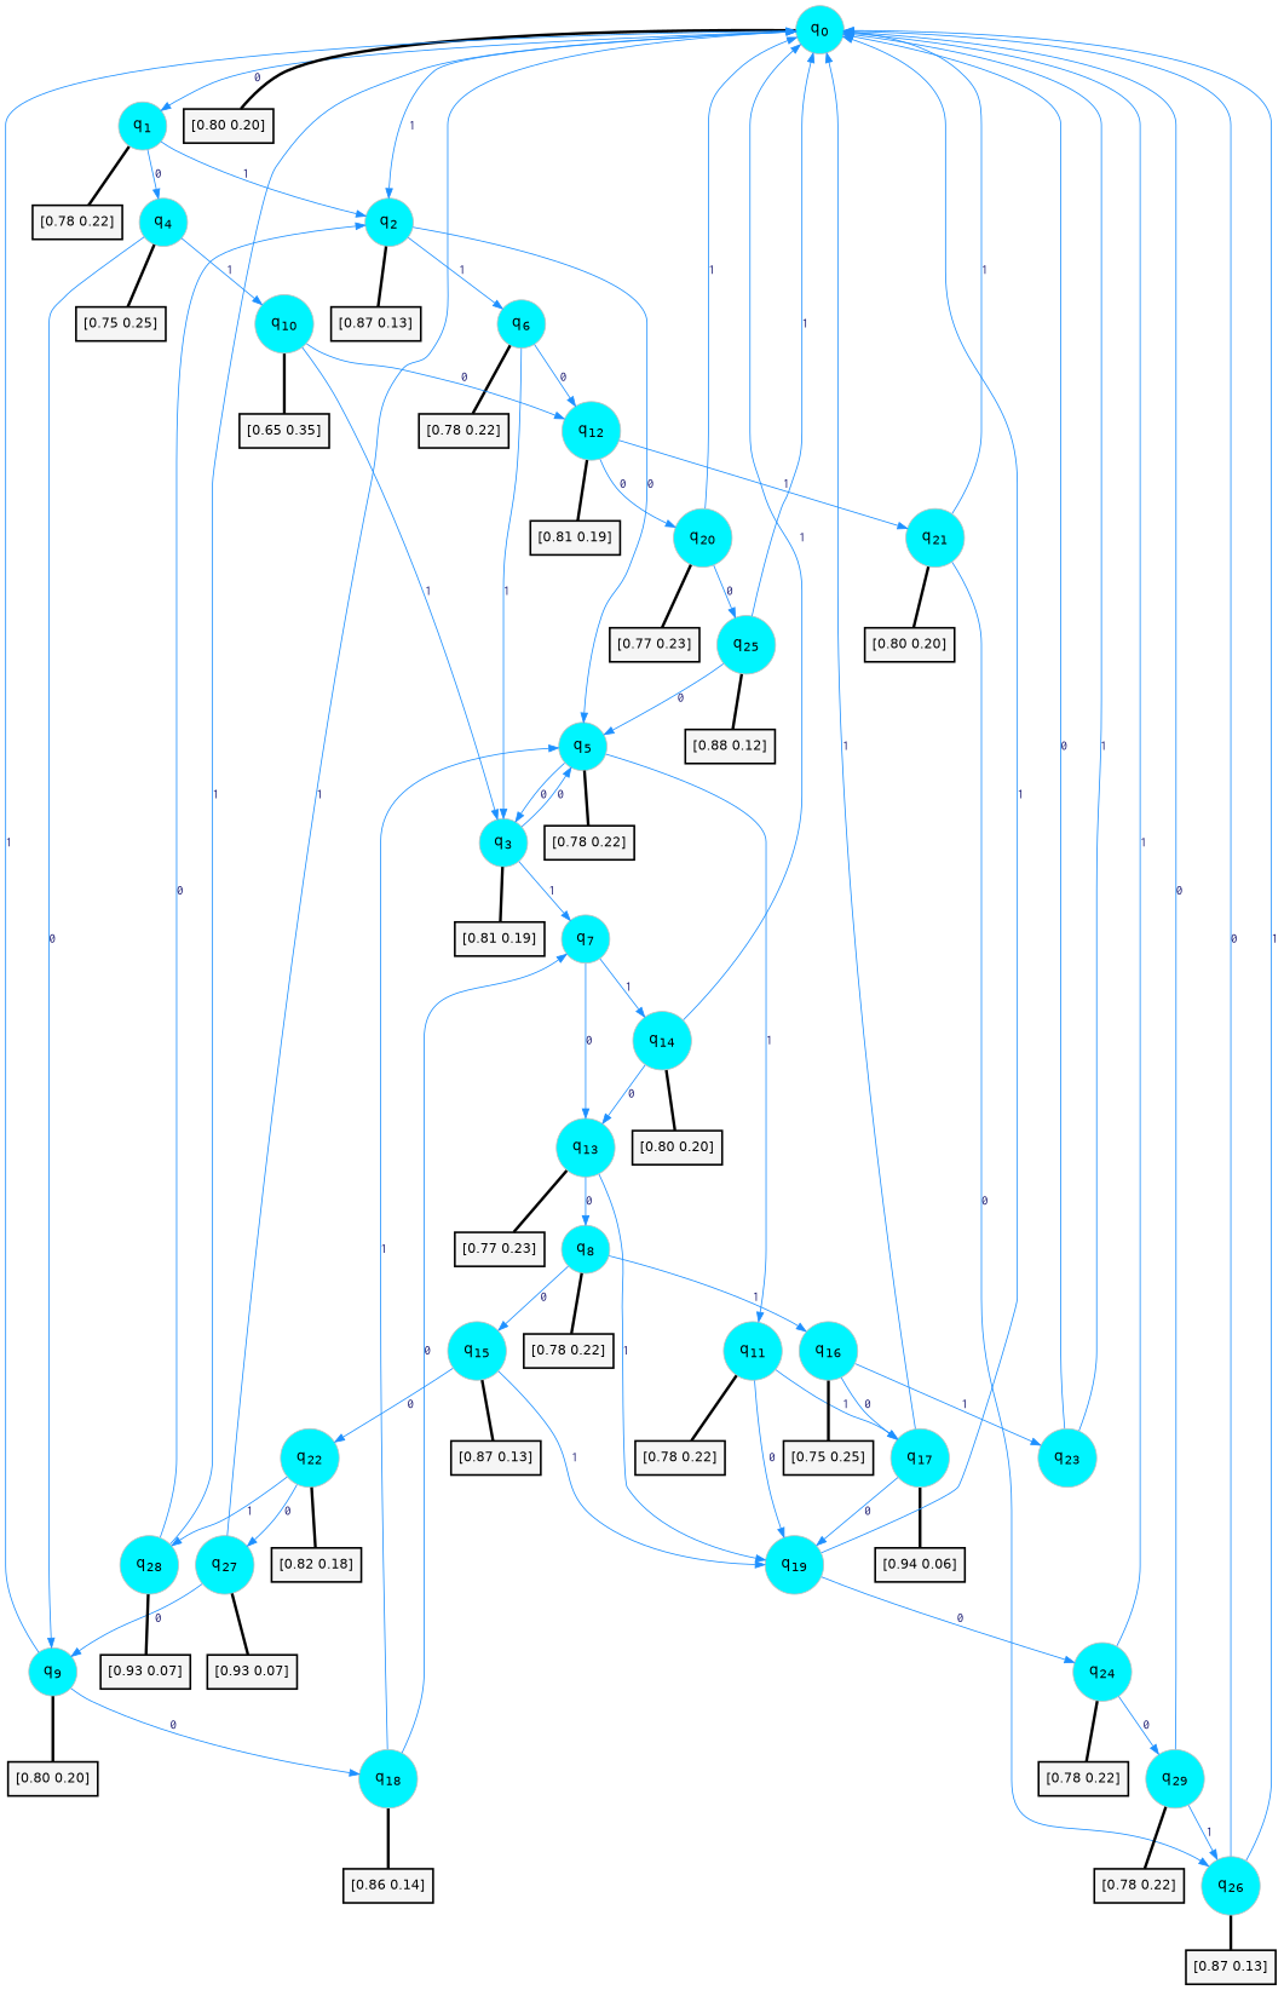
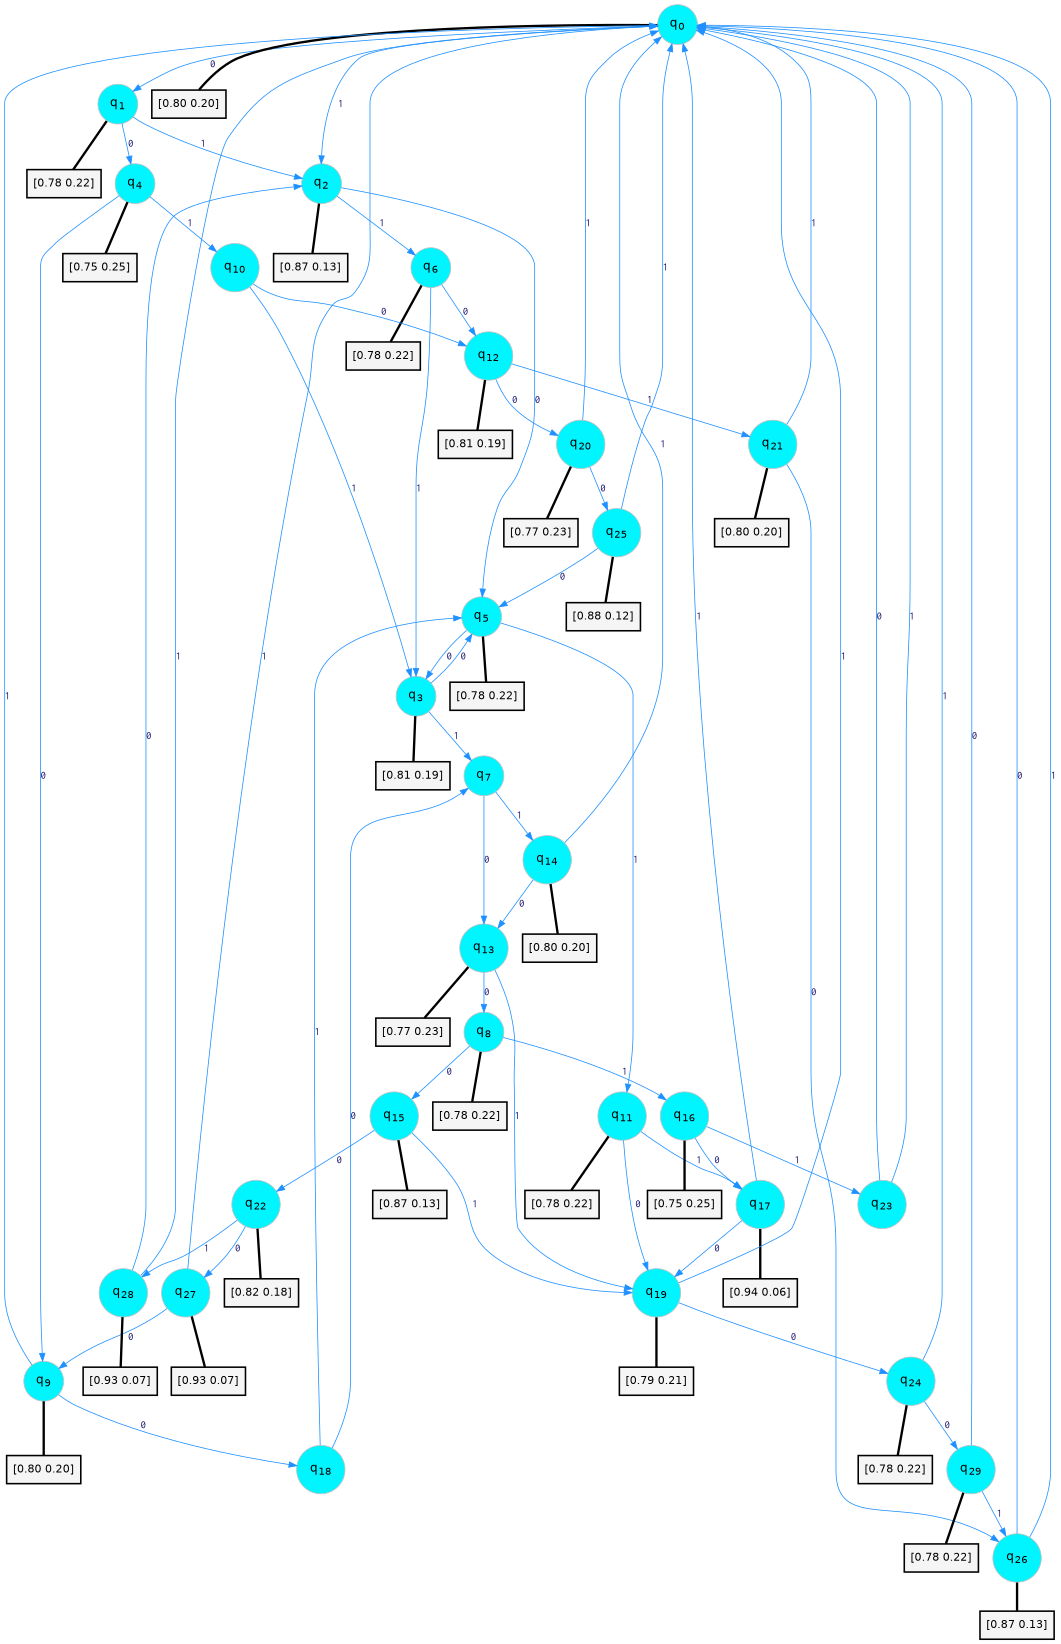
  digraph {
    rankdir=TD
    node [color=gray fillcolor=turquoise1 fontcolor=black fontname=Helvetica fontsize=16 fontweight=bold shape=circle style=filled]
    edge [arrowsize=1 color=dodgerblue1 fontcolor=midnightblue fontname=courier fontweight=bold penwidth=1 style=solid weight=20]
    n1 [label=<q<SUB>0</SUB>>]
    n2 [label=<q<SUB>1</SUB>>]
    n3 [label=<q<SUB>2</SUB>>]
    n4 [color=black fillcolor=whitesmoke fontsize=14 label="[0.80 0.20]" penwidth=2 shape=box]
    n5 [label=<q<SUB>4</SUB>>]
    n6 [color=black fillcolor=whitesmoke fontsize=14 label="[0.78 0.22]" penwidth=2 shape=box]
    n7 [label=<q<SUB>5</SUB>>]
    n8 [label=<q<SUB>6</SUB>>]
    n9 [color=black fillcolor=whitesmoke fontsize=14 label="[0.87 0.13]" penwidth=2 shape=box]
    n10 [label=<q<SUB>9</SUB>>]
    n11 [label=<q<SUB>10</SUB>>]
    n12 [color=black fillcolor=whitesmoke fontsize=14 label="[0.75 0.25]" penwidth=2 shape=box]
    n13 [label=<q<SUB>3</SUB>>]
    n14 [label=<q<SUB>11</SUB>>]
    n15 [color=black fillcolor=whitesmoke fontsize=14 label="[0.78 0.22]" penwidth=2 shape=box]
    n16 [label=<q<SUB>12</SUB>>]
    n17 [color=black fillcolor=whitesmoke fontsize=14 label="[0.78 0.22]" penwidth=2 shape=box]
    n18 [label=<q<SUB>7</SUB>>]
    n19 [color=black fillcolor=whitesmoke fontsize=14 label="[0.81 0.19]" penwidth=2 shape=box]
    n20 [label=<q<SUB>13</SUB>>]
    n21 [label=<q<SUB>14</SUB>>]
    n22 [label=<q<SUB>18</SUB>>]
    n23 [color=black fillcolor=whitesmoke fontsize=14 label="[0.80 0.20]" penwidth=2 shape=box]
-   n24 [color=black fillcolor=whitesmoke fontsize=14 label="[0.65 0.35]" penwidth=2 shape=box]
    n25 [label=<q<SUB>17</SUB>>]
    n26 [label=<q<SUB>19</SUB>>]
    n27 [color=black fillcolor=whitesmoke fontsize=14 label="[0.78 0.22]" penwidth=2 shape=box]
    n28 [label=<q<SUB>20</SUB>>]
    n29 [label=<q<SUB>21</SUB>>]
    n30 [color=black fillcolor=whitesmoke fontsize=14 label="[0.81 0.19]" penwidth=2 shape=box]
    n31 [label=<q<SUB>8</SUB>>]
    n32 [color=black fillcolor=whitesmoke fontsize=14 label="[0.77 0.23]" penwidth=2 shape=box]
    n33 [color=black fillcolor=whitesmoke fontsize=14 label="[0.80 0.20]" penwidth=2 shape=box]
    n34 [label=<q<SUB>15</SUB>>]
    n35 [label=<q<SUB>16</SUB>>]
    n36 [color=black fillcolor=whitesmoke fontsize=14 label="[0.78 0.22]" penwidth=2 shape=box]
    n37 [label=<q<SUB>22</SUB>>]
    n38 [color=black fillcolor=whitesmoke fontsize=14 label="[0.87 0.13]" penwidth=2 shape=box]
    n39 [label=<q<SUB>23</SUB>>]
    n40 [color=black fillcolor=whitesmoke fontsize=14 label="[0.75 0.25]" penwidth=2 shape=box]
-   n41 [color=black fillcolor=whitesmoke fontsize=14 label="[0.86 0.14]" penwidth=2 shape=box]
    n42 [color=black fillcolor=whitesmoke fontsize=14 label="[0.94 0.06]" penwidth=2 shape=box]
    n43 [label=<q<SUB>24</SUB>>]
+   n44 [color=black fillcolor=whitesmoke fontsize=14 label="[0.79 0.21]" penwidth=2 shape=box]
    n45 [label=<q<SUB>25</SUB>>]
    n46 [color=black fillcolor=whitesmoke fontsize=14 label="[0.77 0.23]" penwidth=2 shape=box]
    n47 [label=<q<SUB>26</SUB>>]
    n48 [color=black fillcolor=whitesmoke fontsize=14 label="[0.80 0.20]" penwidth=2 shape=box]
    n49 [label=<q<SUB>27</SUB>>]
    n50 [label=<q<SUB>28</SUB>>]
    n51 [color=black fillcolor=whitesmoke fontsize=14 label="[0.82 0.18]" penwidth=2 shape=box]
    n52 [label=<q<SUB>29</SUB>>]
    n53 [color=black fillcolor=whitesmoke fontsize=14 label="[0.78 0.22]" penwidth=2 shape=box]
    n54 [color=black fillcolor=whitesmoke fontsize=14 label="[0.88 0.12]" penwidth=2 shape=box]
    n55 [color=black fillcolor=whitesmoke fontsize=14 label="[0.87 0.13]" penwidth=2 shape=box]
    n56 [color=black fillcolor=whitesmoke fontsize=14 label="[0.93 0.07]" penwidth=2 shape=box]
    n57 [color=black fillcolor=whitesmoke fontsize=14 label="[0.93 0.07]" penwidth=2 shape=box]
    n58 [color=black fillcolor=whitesmoke fontsize=14 label="[0.78 0.22]" penwidth=2 shape=box]
    n1 -> n2 [label=0]
    n1 -> n3 [label=1]
    n1 -> n4 [arrowhead=none color=black penwidth=3]
    n2 -> n3 [label=1]
    n2 -> n5 [label=0]
    n2 -> n6 [arrowhead=none color=black penwidth=3]
    n3 -> n7 [label=0]
    n3 -> n8 [label=1]
    n3 -> n9 [arrowhead=none color=black penwidth=3]
    n5 -> n10 [label=0]
    n5 -> n11 [label=1]
    n5 -> n12 [arrowhead=none color=black penwidth=3]
    n7 -> n13 [label=0]
    n7 -> n14 [label=1]
    n7 -> n15 [arrowhead=none color=black penwidth=3]
    n8 -> n13 [label=1]
    n8 -> n16 [label=0]
    n8 -> n17 [arrowhead=none color=black penwidth=3]
    n10 -> n1 [label=1]
    n10 -> n22 [label=0]
    n10 -> n23 [arrowhead=none color=black penwidth=3]
    n11 -> n13 [label=1]
    n11 -> n16 [label=0]
-   n11 -> n24 [arrowhead=none color=black penwidth=3]
    n13 -> n7 [label=0]
    n13 -> n18 [label=1]
    n13 -> n19 [arrowhead=none color=black penwidth=3]
    n14 -> n25 [label=1]
    n14 -> n26 [label=0]
    n14 -> n27 [arrowhead=none color=black penwidth=3]
    n16 -> n28 [label=0]
    n16 -> n29 [label=1]
    n16 -> n30 [arrowhead=none color=black penwidth=3]
    n18 -> n20 [label=0]
    n18 -> n21 [label=1]
    n20 -> n26 [label=1]
    n20 -> n31 [label=0]
    n20 -> n32 [arrowhead=none color=black penwidth=3]
    n21 -> n1 [label=1]
    n21 -> n20 [label=0]
    n21 -> n33 [arrowhead=none color=black penwidth=3]
    n22 -> n7 [label=1]
    n22 -> n18 [label=0]
-   n22 -> n41 [arrowhead=none color=black penwidth=3]
    n25 -> n1 [label=1]
    n25 -> n26 [label=0]
    n25 -> n42 [arrowhead=none color=black penwidth=3]
    n26 -> n1 [label=1]
    n26 -> n43 [label=0]
+   n26 -> n44 [arrowhead=none color=black penwidth=3]
    n28 -> n1 [label=1]
    n28 -> n45 [label=0]
    n28 -> n46 [arrowhead=none color=black penwidth=3]
    n29 -> n1 [label=1]
    n29 -> n47 [label=0]
    n29 -> n48 [arrowhead=none color=black penwidth=3]
    n31 -> n34 [label=0]
    n31 -> n35 [label=1]
    n31 -> n36 [arrowhead=none color=black penwidth=3]
    n34 -> n26 [label=1]
    n34 -> n37 [label=0]
    n34 -> n38 [arrowhead=none color=black penwidth=3]
    n35 -> n25 [label=0]
    n35 -> n39 [label=1]
    n35 -> n40 [arrowhead=none color=black penwidth=3]
    n37 -> n49 [label=0]
    n37 -> n50 [label=1]
    n37 -> n51 [arrowhead=none color=black penwidth=3]
    n39 -> n1 [label=0]
    n39 -> n1 [label=1]
    n43 -> n1 [label=1]
    n43 -> n52 [label=0]
    n43 -> n53 [arrowhead=none color=black penwidth=3]
    n45 -> n1 [label=1]
    n45 -> n7 [label=0]
    n45 -> n54 [arrowhead=none color=black penwidth=3]
    n47 -> n1 [label=0]
    n47 -> n1 [label=1]
    n47 -> n55 [arrowhead=none color=black penwidth=3]
    n49 -> n1 [label=1]
    n49 -> n10 [label=0]
    n49 -> n56 [arrowhead=none color=black penwidth=3]
    n50 -> n1 [label=1]
    n50 -> n3 [label=0]
    n50 -> n57 [arrowhead=none color=black penwidth=3]
    n52 -> n1 [label=0]
    n52 -> n47 [label=1]
    n52 -> n58 [arrowhead=none color=black penwidth=3]
  }
